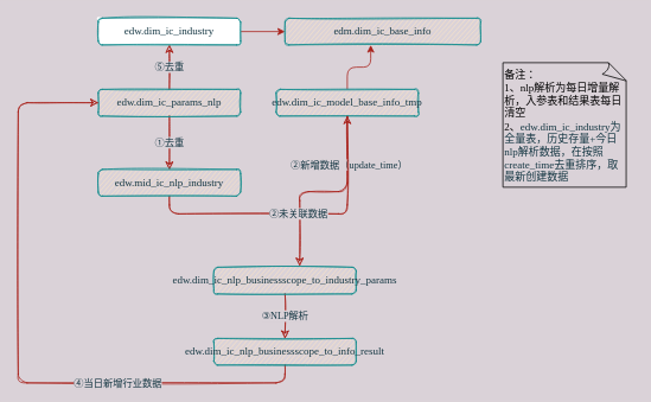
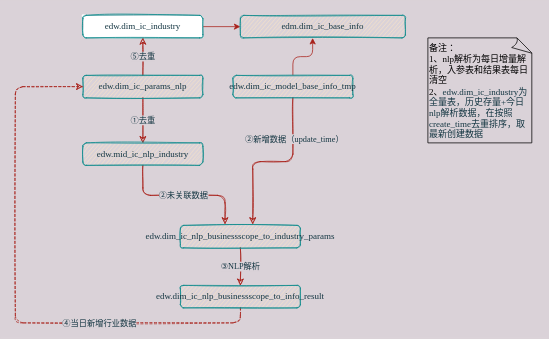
  <mxCell id="0" />
  <mxCell id="1" parent="0" />
- <mxCell id="2" value="备注：&lt;br&gt;1、nlp解析为每日增量解析，入参表和结果表每日清空&lt;br&gt;2、&lt;span style=&quot;color: rgb(20 , 54 , 66)&quot;&gt;edw.dim_ic_industry为全量表，历史存量+今日nlp解析数据，在按照create_time去重排序，取最新创建数据&lt;br&gt;&lt;/span&gt;" style="whiteSpace=wrap;html=1;shape=mxgraph.basic.document;align=left;verticalAlign=top;fillColor=none;fontFamily=Comic Sans MS;" vertex="1" parent="1"><mxGeometry x="565" y="70" width="140" height="140" as="geometry" /></mxCell>
+ <mxCell id="2" value="备注：&lt;br&gt;1、nlp解析为每日增量解析，入参表和结果表每日清空&lt;br&gt;2、&lt;span style=&quot;color: rgb(20 , 54 , 66)&quot;&gt;edw.dim_ic_industry为全量表，历史存量+今日nlp解析数据，在按照create_time去重排序，取最新创建数据&lt;br&gt;&lt;/span&gt;" style="whiteSpace=wrap;html=1;shape=mxgraph.basic.document;align=left;verticalAlign=top;fillColor=none;fontFamily=Comic Sans MS;" vertex="1" parent="1"><mxGeometry x="570" y="50" width="140" height="140" as="geometry" /></mxCell>
  <mxCell id="3" value="①去重" style="edgeStyle=orthogonalEdgeStyle;rounded=1;orthogonalLoop=1;jettySize=auto;html=1;exitX=0.5;exitY=1;exitDx=0;exitDy=0;entryX=0.5;entryY=0;entryDx=0;entryDy=0;sketch=1;labelBackgroundColor=#DAD2D8;strokeColor=#A8201A;fontColor=#143642;fontFamily=Comic Sans MS;" parent="1" source="5" target="13" edge="1"><mxGeometry relative="1" as="geometry" /></mxCell>
  <mxCell id="4" value="⑤去重" style="edgeStyle=orthogonalEdgeStyle;rounded=1;orthogonalLoop=1;jettySize=auto;html=1;sketch=1;labelBackgroundColor=#DAD2D8;strokeColor=#A8201A;fontColor=#143642;fontFamily=Comic Sans MS;" parent="1" source="5" target="18" edge="1"><mxGeometry relative="1" as="geometry" /></mxCell>
  <mxCell id="5" value="edw.dim_ic_params_nlp" style="rounded=1;whiteSpace=wrap;html=1;sketch=1;fillColor=#FAE5C7;strokeColor=#0F8B8D;fontColor=#143642;fontFamily=Comic Sans MS;" parent="1" vertex="1"><mxGeometry x="110" y="100" width="160" height="30" as="geometry" /></mxCell>
  <mxCell id="6" value="③NLP解析" style="edgeStyle=orthogonalEdgeStyle;rounded=1;orthogonalLoop=1;jettySize=auto;html=1;exitX=0.5;exitY=1;exitDx=0;exitDy=0;entryX=0.5;entryY=0;entryDx=0;entryDy=0;sketch=1;labelBackgroundColor=#DAD2D8;strokeColor=#A8201A;fontColor=#143642;fontFamily=Comic Sans MS;" parent="1" source="7" target="16" edge="1"><mxGeometry relative="1" as="geometry" /></mxCell>
  <mxCell id="7" value="edw.dim_ic_nlp_businessscope_to_industry_params" style="rounded=1;whiteSpace=wrap;html=1;sketch=1;fillColor=#FAE5C7;strokeColor=#0F8B8D;fontColor=#143642;fontFamily=Comic Sans MS;" parent="1" vertex="1"><mxGeometry x="240" y="300" width="160" height="30" as="geometry" /></mxCell>
  <mxCell id="8" style="edgeStyle=orthogonalEdgeStyle;rounded=1;orthogonalLoop=1;jettySize=auto;html=1;exitX=0.5;exitY=1;exitDx=0;exitDy=0;entryX=0.603;entryY=-0.06;entryDx=0;entryDy=0;entryPerimeter=0;sketch=1;labelBackgroundColor=#DAD2D8;strokeColor=#A8201A;fontColor=#143642;fontFamily=Comic Sans MS;" parent="1" source="11" target="7" edge="1"><mxGeometry relative="1" as="geometry" /></mxCell>
  <mxCell id="9" value="②新增数据（update_time）" style="edgeLabel;html=1;align=center;verticalAlign=middle;resizable=0;points=[];sketch=1;rounded=1;labelBackgroundColor=#DAD2D8;fontColor=#143642;fontFamily=Comic Sans MS;" parent="8" vertex="1" connectable="0"><mxGeometry x="-0.513" y="1" relative="1" as="geometry"><mxPoint as="offset" /></mxGeometry></mxCell>
  <mxCell id="10" style="edgeStyle=orthogonalEdgeStyle;curved=0;rounded=1;sketch=0;orthogonalLoop=1;jettySize=auto;html=1;exitX=0.5;exitY=0;exitDx=0;exitDy=0;entryX=0.438;entryY=1.007;entryDx=0;entryDy=0;entryPerimeter=0;fontColor=#143642;strokeColor=#A8201A;fillColor=#FAE5C7;fontFamily=Comic Sans MS;" parent="1" source="11" target="19" edge="1"><mxGeometry relative="1" as="geometry" /></mxCell>
  <mxCell id="11" value="edw.dim_ic_model_base_info_tmp" style="rounded=1;whiteSpace=wrap;html=1;sketch=1;fillColor=#FAE5C7;strokeColor=#0F8B8D;fontColor=#143642;fontFamily=Comic Sans MS;" parent="1" vertex="1"><mxGeometry x="310" y="100" width="160" height="30" as="geometry" /></mxCell>
- <mxCell id="12" value="②未关联数据" style="edgeStyle=orthogonalEdgeStyle;rounded=1;orthogonalLoop=1;jettySize=auto;html=1;exitX=0.5;exitY=1;exitDx=0;exitDy=0;sketch=1;labelBackgroundColor=#DAD2D8;strokeColor=#A8201A;fontColor=#143642;fontFamily=Comic Sans MS;" parent="1" source="13" target="11" edge="1"><mxGeometry relative="1" as="geometry" /></mxCell>
+ <mxCell id="12" value="②未关联数据" style="edgeStyle=orthogonalEdgeStyle;rounded=1;orthogonalLoop=1;jettySize=auto;html=1;exitX=0.5;exitY=1;exitDx=0;exitDy=0;entryX=0.372;entryY=-0.06;entryDx=0;entryDy=0;entryPerimeter=0;sketch=1;labelBackgroundColor=#DAD2D8;strokeColor=#A8201A;fontColor=#143642;fontFamily=Comic Sans MS;" parent="1" source="13" target="7" edge="1"><mxGeometry relative="1" as="geometry" /></mxCell>
  <mxCell id="13" value="edw.mid_ic_nlp_industry" style="rounded=1;whiteSpace=wrap;html=1;sketch=1;fillColor=#FAE5C7;strokeColor=#0F8B8D;fontColor=#143642;fontFamily=Comic Sans MS;" parent="1" vertex="1"><mxGeometry x="110" y="190" width="160" height="30" as="geometry" /></mxCell>
- <mxCell id="14" style="edgeStyle=orthogonalEdgeStyle;rounded=1;orthogonalLoop=1;jettySize=auto;html=1;exitX=0.5;exitY=1;exitDx=0;exitDy=0;entryX=0;entryY=0.5;entryDx=0;entryDy=0;sketch=1;labelBackgroundColor=#DAD2D8;strokeColor=#A8201A;fontColor=#143642;fontFamily=Comic Sans MS;" parent="1" source="16" target="5" edge="1"><mxGeometry relative="1" as="geometry"><Array as="points"><mxPoint x="320" y="430" /><mxPoint x="20" y="430" /><mxPoint x="20" y="115" /></Array></mxGeometry></mxCell>
+ <mxCell id="14" style="edgeStyle=orthogonalEdgeStyle;rounded=1;orthogonalLoop=1;jettySize=auto;html=1;exitX=0.5;exitY=1;exitDx=0;exitDy=0;entryX=0;entryY=0.5;entryDx=0;entryDy=0;sketch=1;labelBackgroundColor=#DAD2D8;strokeColor=#A8201A;fontColor=#143642;fontFamily=Comic Sans MS;dashed=1;" parent="1" source="16" target="5" edge="1"><mxGeometry relative="1" as="geometry"><Array as="points"><mxPoint x="320" y="430" /><mxPoint x="20" y="430" /><mxPoint x="20" y="115" /></Array></mxGeometry></mxCell>
  <mxCell id="15" value="④当日新增行业数据" style="edgeLabel;html=1;align=center;verticalAlign=middle;resizable=0;points=[];sketch=1;rounded=1;labelBackgroundColor=#DAD2D8;fontColor=#143642;fontFamily=Comic Sans MS;" parent="14" vertex="1" connectable="0"><mxGeometry x="-0.423" relative="1" as="geometry"><mxPoint as="offset" /></mxGeometry></mxCell>
  <mxCell id="16" value="edw.dim_ic_nlp_businessscope_to_info_result" style="rounded=1;whiteSpace=wrap;html=1;sketch=1;fillColor=#FAE5C7;strokeColor=#0F8B8D;fontColor=#143642;fontFamily=Comic Sans MS;" parent="1" vertex="1"><mxGeometry x="240" y="380" width="160" height="30" as="geometry" /></mxCell>
  <mxCell id="17" style="edgeStyle=orthogonalEdgeStyle;curved=0;rounded=1;sketch=0;orthogonalLoop=1;jettySize=auto;html=1;exitX=1;exitY=0.5;exitDx=0;exitDy=0;entryX=0;entryY=0.5;entryDx=0;entryDy=0;fontColor=#143642;strokeColor=#A8201A;fillColor=#FAE5C7;fontFamily=Comic Sans MS;" parent="1" source="18" target="19" edge="1"><mxGeometry relative="1" as="geometry" /></mxCell>
  <mxCell id="18" value="edw.dim_ic_industry" style="rounded=1;whiteSpace=wrap;html=1;sketch=1;fillColor=#ffffff;strokeColor=#0F8B8D;fontColor=#143642;fontFamily=Comic Sans MS;" parent="1" vertex="1"><mxGeometry x="110" y="20" width="160" height="30" as="geometry" /></mxCell>
  <mxCell id="19" value="edm.dim_ic_base_info" style="rounded=1;whiteSpace=wrap;html=1;sketch=1;fillColor=#FAE5C7;strokeColor=#0F8B8D;fontColor=#143642;fontFamily=Comic Sans MS;" parent="1" vertex="1"><mxGeometry x="320" y="20" width="220" height="30" as="geometry" /></mxCell>
